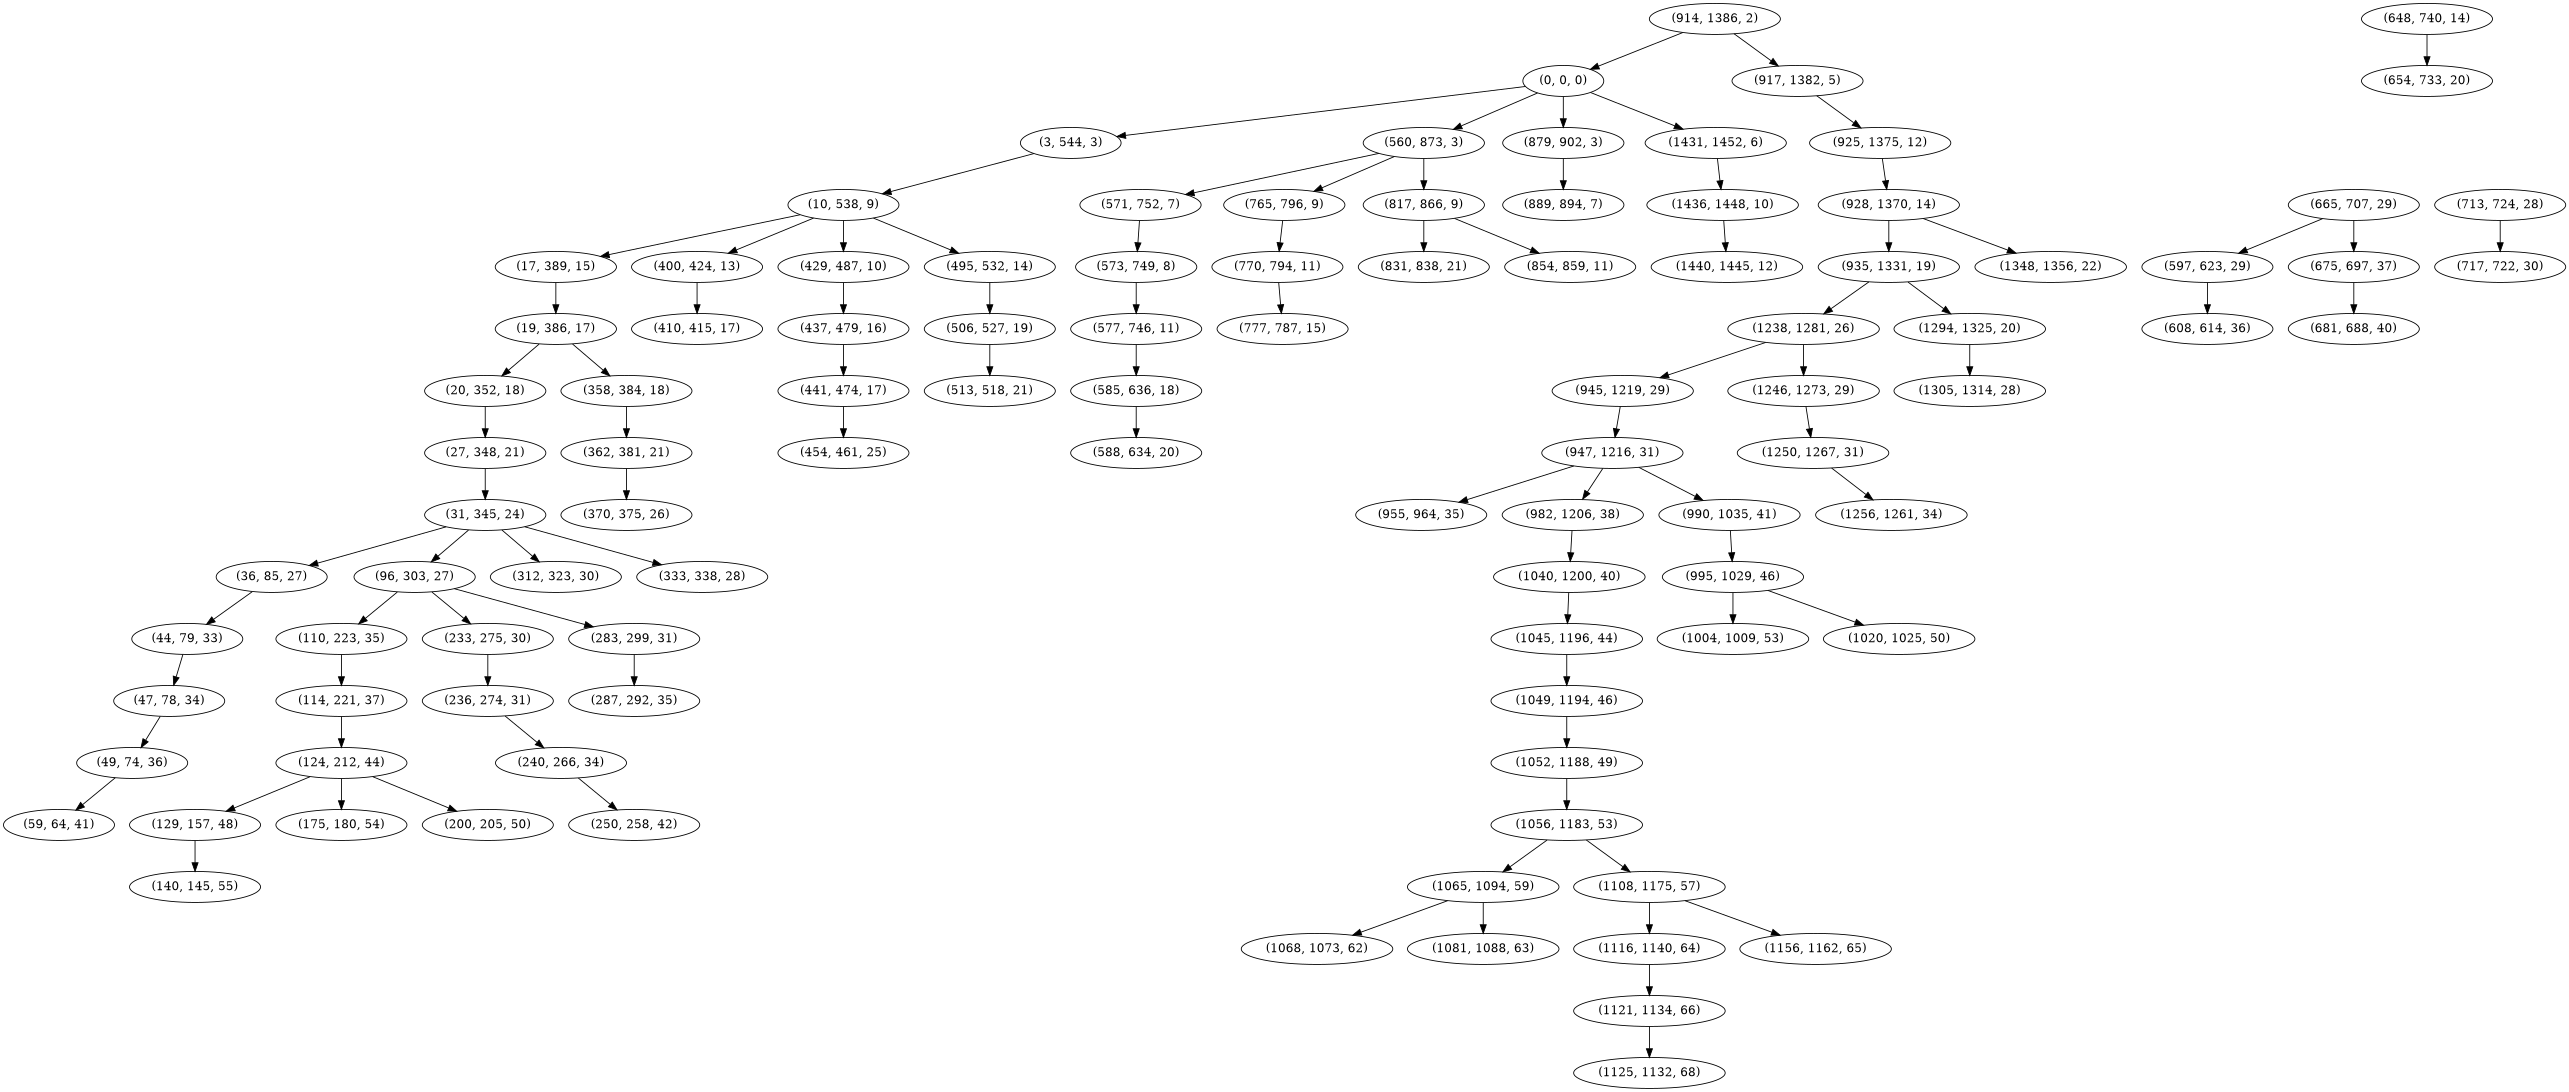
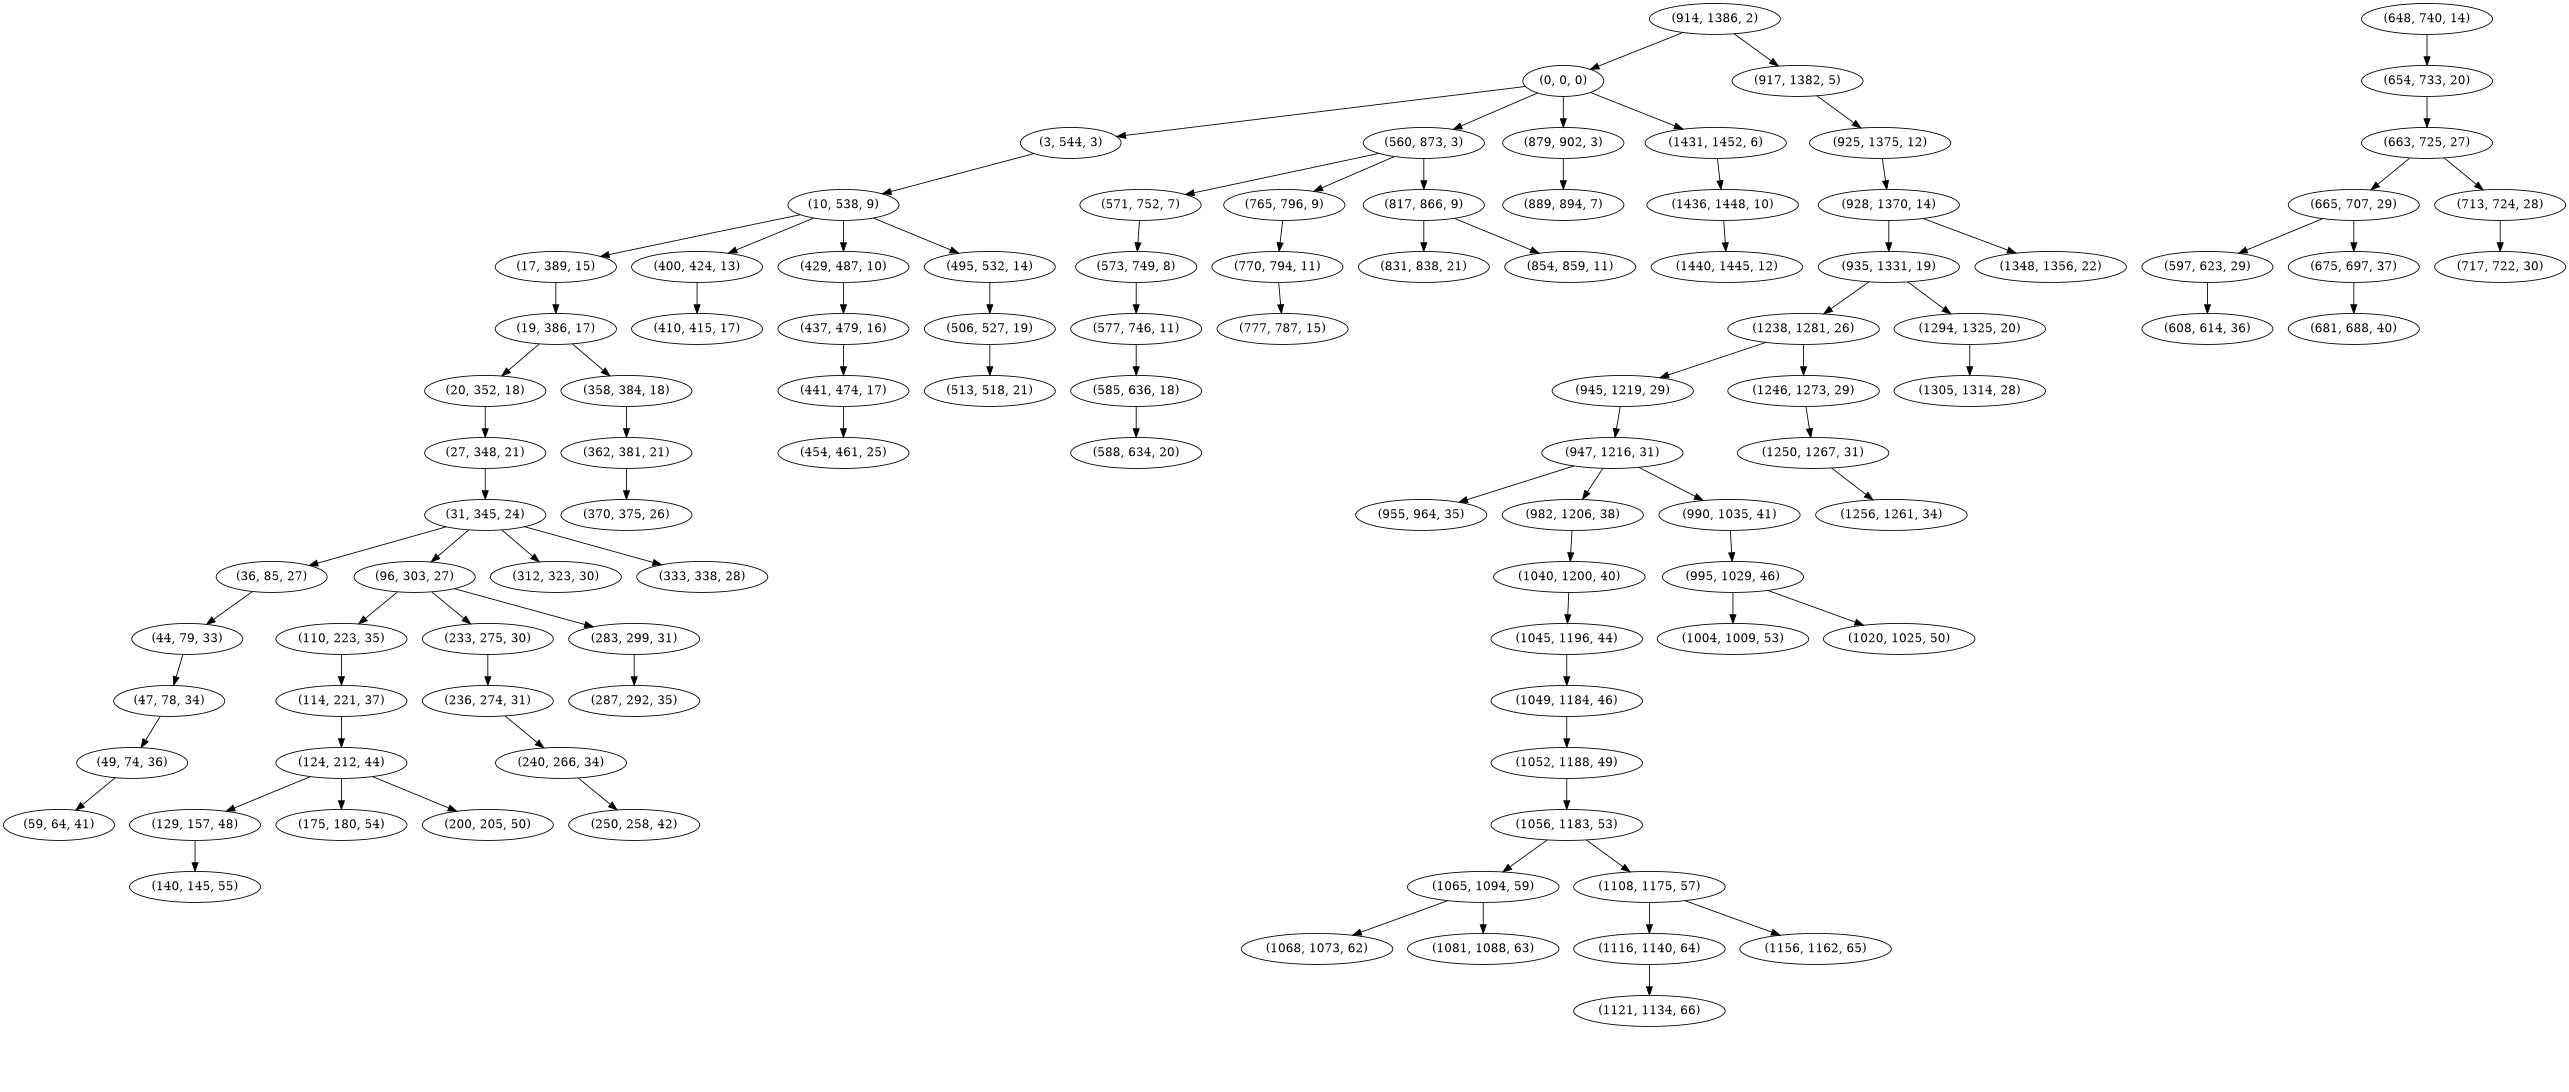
  digraph {
    "(0, 0, 0)"
    "(3, 544, 3)"
    "(560, 873, 3)"
    "(879, 902, 3)"
    "(1431, 1452, 6)"
    "(10, 538, 9)"
    "(571, 752, 7)"
    "(765, 796, 9)"
    "(817, 866, 9)"
    "(889, 894, 7)"
    "(914, 1386, 2)"
    "(917, 1382, 5)"
    "(1436, 1448, 10)"
    "(17, 389, 15)"
    "(400, 424, 13)"
    "(429, 487, 10)"
    "(495, 532, 14)"
    "(19, 386, 17)"
    "(410, 415, 17)"
    "(437, 479, 16)"
    "(506, 527, 19)"
    "(20, 352, 18)"
    "(358, 384, 18)"
    "(27, 348, 21)"
    "(362, 381, 21)"
    "(31, 345, 24)"
    "(36, 85, 27)"
    "(96, 303, 27)"
    "(312, 323, 30)"
    "(333, 338, 28)"
    "(44, 79, 33)"
    "(110, 223, 35)"
    "(233, 275, 30)"
    "(283, 299, 31)"
    "(47, 78, 34)"
    "(49, 74, 36)"
    "(59, 64, 41)"
    "(114, 221, 37)"
    "(236, 274, 31)"
    "(287, 292, 35)"
    "(124, 212, 44)"
    "(129, 157, 48)"
    "(175, 180, 54)"
    "(200, 205, 50)"
    "(140, 145, 55)"
    "(240, 266, 34)"
    "(250, 258, 42)"
    "(370, 375, 26)"
    "(441, 474, 17)"
    "(454, 461, 25)"
    "(513, 518, 21)"
    "(573, 749, 8)"
    "(770, 794, 11)"
    "(831, 838, 21)"
    "(854, 859, 11)"
    "(577, 746, 11)"
    "(585, 636, 18)"
    "(588, 634, 20)"
    "(648, 740, 14)"
    "(654, 733, 20)"
    "(597, 623, 29)"
    "(608, 614, 36)"
+   "(663, 725, 27)"
    "(665, 707, 29)"
    "(713, 724, 28)"
    "(675, 697, 37)"
    "(717, 722, 30)"
    "(681, 688, 40)"
    "(777, 787, 15)"
    "(925, 1375, 12)"
    "(928, 1370, 14)"
    "(935, 1331, 19)"
    "(1348, 1356, 22)"
    "(1238, 1281, 26)"
    "(1294, 1325, 20)"
    "(945, 1219, 29)"
    "(947, 1216, 31)"
    "(1246, 1273, 29)"
    "(1305, 1314, 28)"
    "(955, 964, 35)"
    "(982, 1206, 38)"
    "(990, 1035, 41)"
    "(1040, 1200, 40)"
    "(995, 1029, 46)"
    "(1045, 1196, 44)"
    "(1004, 1009, 53)"
    "(1020, 1025, 50)"
-   "(1049, 1194, 46)"
+   "(1049, 1194, 46)" [label="(1049, 1184, 46)"]
    "(1052, 1188, 49)"
    "(1056, 1183, 53)"
    "(1065, 1094, 59)"
    "(1108, 1175, 57)"
    "(1068, 1073, 62)"
    "(1081, 1088, 63)"
    "(1116, 1140, 64)"
    "(1156, 1162, 65)"
    "(1121, 1134, 66)"
-   "(1125, 1132, 68)"
    "(1250, 1267, 31)"
    "(1256, 1261, 34)"
    "(1440, 1445, 12)"
    "(0, 0, 0)" -> "(3, 544, 3)"
    "(0, 0, 0)" -> "(560, 873, 3)"
    "(0, 0, 0)" -> "(879, 902, 3)"
    "(0, 0, 0)" -> "(1431, 1452, 6)"
    "(3, 544, 3)" -> "(10, 538, 9)"
    "(560, 873, 3)" -> "(571, 752, 7)"
    "(560, 873, 3)" -> "(765, 796, 9)"
    "(560, 873, 3)" -> "(817, 866, 9)"
    "(879, 902, 3)" -> "(889, 894, 7)"
    "(1431, 1452, 6)" -> "(1436, 1448, 10)"
    "(10, 538, 9)" -> "(17, 389, 15)"
    "(10, 538, 9)" -> "(400, 424, 13)"
    "(10, 538, 9)" -> "(429, 487, 10)"
    "(10, 538, 9)" -> "(495, 532, 14)"
    "(571, 752, 7)" -> "(573, 749, 8)"
    "(765, 796, 9)" -> "(770, 794, 11)"
    "(817, 866, 9)" -> "(831, 838, 21)"
    "(817, 866, 9)" -> "(854, 859, 11)"
    "(914, 1386, 2)" -> "(0, 0, 0)"
    "(914, 1386, 2)" -> "(917, 1382, 5)"
    "(917, 1382, 5)" -> "(925, 1375, 12)"
    "(1436, 1448, 10)" -> "(1440, 1445, 12)"
    "(17, 389, 15)" -> "(19, 386, 17)"
    "(400, 424, 13)" -> "(410, 415, 17)"
    "(429, 487, 10)" -> "(437, 479, 16)"
    "(495, 532, 14)" -> "(506, 527, 19)"
    "(19, 386, 17)" -> "(20, 352, 18)"
    "(19, 386, 17)" -> "(358, 384, 18)"
    "(437, 479, 16)" -> "(441, 474, 17)"
    "(506, 527, 19)" -> "(513, 518, 21)"
    "(20, 352, 18)" -> "(27, 348, 21)"
    "(358, 384, 18)" -> "(362, 381, 21)"
    "(27, 348, 21)" -> "(31, 345, 24)"
    "(362, 381, 21)" -> "(370, 375, 26)"
    "(31, 345, 24)" -> "(36, 85, 27)"
    "(31, 345, 24)" -> "(96, 303, 27)"
    "(31, 345, 24)" -> "(312, 323, 30)"
    "(31, 345, 24)" -> "(333, 338, 28)"
    "(36, 85, 27)" -> "(44, 79, 33)"
    "(96, 303, 27)" -> "(110, 223, 35)"
    "(96, 303, 27)" -> "(233, 275, 30)"
    "(96, 303, 27)" -> "(283, 299, 31)"
    "(44, 79, 33)" -> "(47, 78, 34)"
    "(110, 223, 35)" -> "(114, 221, 37)"
    "(233, 275, 30)" -> "(236, 274, 31)"
    "(283, 299, 31)" -> "(287, 292, 35)"
    "(47, 78, 34)" -> "(49, 74, 36)"
    "(49, 74, 36)" -> "(59, 64, 41)"
    "(114, 221, 37)" -> "(124, 212, 44)"
    "(236, 274, 31)" -> "(240, 266, 34)"
    "(124, 212, 44)" -> "(129, 157, 48)"
    "(124, 212, 44)" -> "(175, 180, 54)"
    "(124, 212, 44)" -> "(200, 205, 50)"
    "(129, 157, 48)" -> "(140, 145, 55)"
    "(240, 266, 34)" -> "(250, 258, 42)"
    "(441, 474, 17)" -> "(454, 461, 25)"
    "(573, 749, 8)" -> "(577, 746, 11)"
    "(770, 794, 11)" -> "(777, 787, 15)"
    "(577, 746, 11)" -> "(585, 636, 18)"
    "(585, 636, 18)" -> "(588, 634, 20)"
    "(648, 740, 14)" -> "(654, 733, 20)"
+   "(654, 733, 20)" -> "(663, 725, 27)"
    "(597, 623, 29)" -> "(608, 614, 36)"
+   "(663, 725, 27)" -> "(665, 707, 29)"
+   "(663, 725, 27)" -> "(713, 724, 28)"
    "(665, 707, 29)" -> "(597, 623, 29)"
    "(665, 707, 29)" -> "(675, 697, 37)"
    "(713, 724, 28)" -> "(717, 722, 30)"
    "(675, 697, 37)" -> "(681, 688, 40)"
    "(925, 1375, 12)" -> "(928, 1370, 14)"
    "(928, 1370, 14)" -> "(935, 1331, 19)"
    "(928, 1370, 14)" -> "(1348, 1356, 22)"
    "(935, 1331, 19)" -> "(1238, 1281, 26)"
    "(935, 1331, 19)" -> "(1294, 1325, 20)"
    "(1238, 1281, 26)" -> "(945, 1219, 29)"
    "(1238, 1281, 26)" -> "(1246, 1273, 29)"
    "(1294, 1325, 20)" -> "(1305, 1314, 28)"
    "(945, 1219, 29)" -> "(947, 1216, 31)"
    "(947, 1216, 31)" -> "(955, 964, 35)"
    "(947, 1216, 31)" -> "(982, 1206, 38)"
    "(947, 1216, 31)" -> "(990, 1035, 41)"
    "(1246, 1273, 29)" -> "(1250, 1267, 31)"
    "(982, 1206, 38)" -> "(1040, 1200, 40)"
    "(990, 1035, 41)" -> "(995, 1029, 46)"
    "(1040, 1200, 40)" -> "(1045, 1196, 44)"
    "(995, 1029, 46)" -> "(1004, 1009, 53)"
    "(995, 1029, 46)" -> "(1020, 1025, 50)"
    "(1045, 1196, 44)" -> "(1049, 1194, 46)"
    "(1049, 1194, 46)" -> "(1052, 1188, 49)"
    "(1052, 1188, 49)" -> "(1056, 1183, 53)"
    "(1056, 1183, 53)" -> "(1065, 1094, 59)"
    "(1056, 1183, 53)" -> "(1108, 1175, 57)"
    "(1065, 1094, 59)" -> "(1068, 1073, 62)"
    "(1065, 1094, 59)" -> "(1081, 1088, 63)"
    "(1108, 1175, 57)" -> "(1116, 1140, 64)"
    "(1108, 1175, 57)" -> "(1156, 1162, 65)"
    "(1116, 1140, 64)" -> "(1121, 1134, 66)"
-   "(1121, 1134, 66)" -> "(1125, 1132, 68)"
    "(1250, 1267, 31)" -> "(1256, 1261, 34)"
  }
